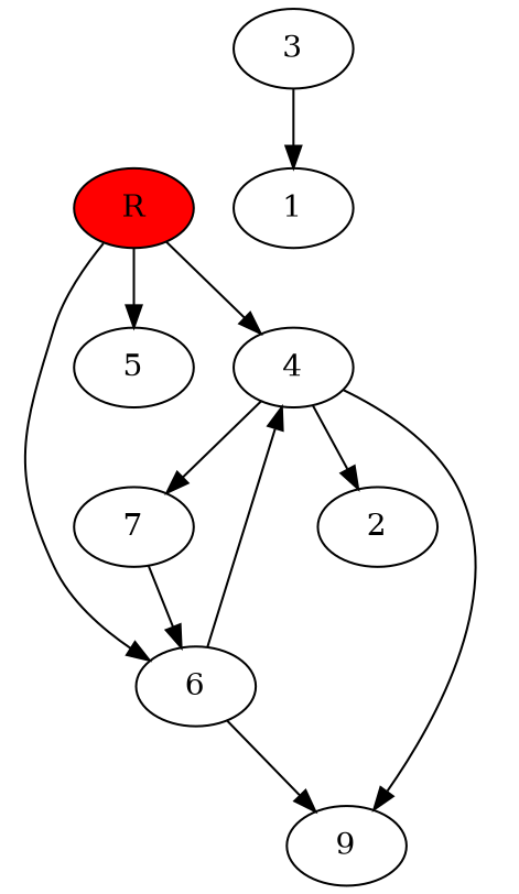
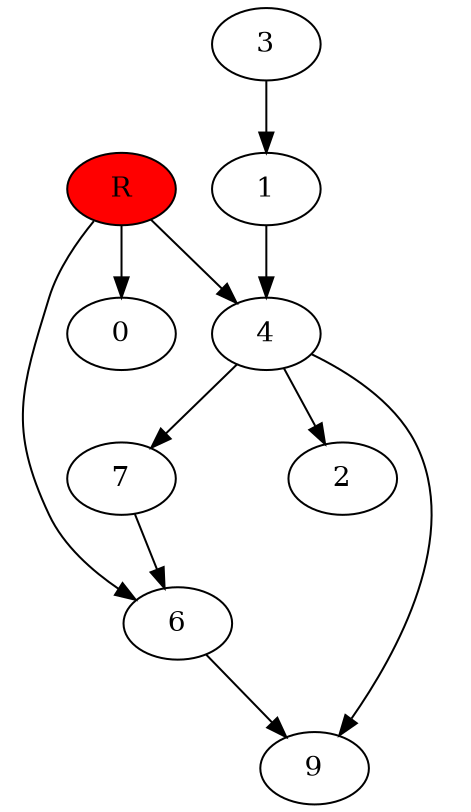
  digraph {
    1
    4
    2
    7
    n5 [label=9]
    3
    6
    R [fillcolor="#ff0000" style=filled]
-   5
-   6 -> 4
+   5 [label=0]
+   1 -> 4
    4 -> 2
    4 -> 7
    4 -> n5
    7 -> 6
    3 -> 1
    6 -> n5
    R -> 4
    R -> 6
    R -> 5
  }
